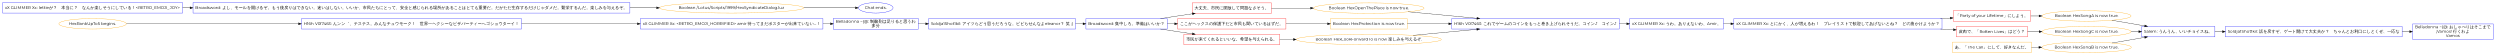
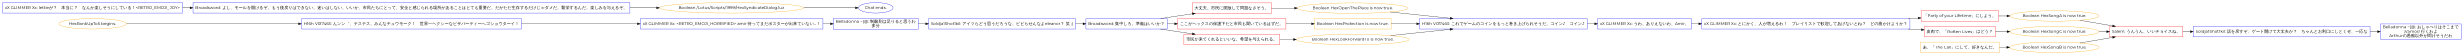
  digraph {
    fontname=Montserrat
    rankdir=LR
    node [color=blue fontname=Montserrat shape=box]
    edge [fontname=Montserrat]
    "HexRankUpTo5 begins." [color=orange shape=""]
    n2 [label="H16h V0l7463: んンン゛、テステス。みんなチュウモーク！　世界一ヘクシーなピザパーティーへゴショウターイ！"]
    n3 [label="xX GLIMMER Xx: <RETRO_EMOJI_HORRIFIED> amir 待ってまだポスターが出来ていない…！"]
    n4 [label="Belladonna ~{@: 制酸剤は足りると思うわ\n多分"]
    n5 [label="Soldja1Shot1kil: アイツらどう思うだろうな。ビビらせんなよeleanor？ 笑 ;)"]
    n6 [label="Broadsword: 集中しろ。準備はいいか？"]
    n7 [color=red label="大丈夫。市民に開放して問題なさそう。"]
    n8 [color=red label="ここがヘックスの保護下だと市民も聞いているはずだ。"]
    n9 [color=red label="市民が来てくれるといいな。希望を与えられる。"]
    n10 [color=orange label="Boolean HexOpenThePlace is now true." shape=""]
    n11 [color=orange label="Boolean HexProtection is now true."]
-   n12 [color=orange label="Boolean HexLookForwardTo is now 楽しみを与えるぞ." shape=""]
+   n12 [color=orange label="Boolean HexLookForwardTo is now true." shape=""]
    n13 [label="H16h V0l7463: これでゲームのコインをもっと巻き上げられそうだ。コイン♪　コイン♪"]
    n14 [label="xX GLIMMER Xx: うわ。ありえないわ、Amir。"]
    n15 [label="xX GLIMMER Xx: とにかく、人が増えるわ！　プレイリストで歓迎してあげないとね？　どの曲かけようか？"]
    n16 [color=red label="「Party of your Lifetime」にしよう。"]
    n17 [color=red label="皮肉で、「Rotten Lives」はどう？"]
    n18 [color=orange label="Boolean HexSongA is now true." shape=""]
    n19 [color=orange label="あ、「The Call」にして、好きなんだ。"]
    n20 [color=orange label="Boolean HexSongB is now true." shape=""]
    n21 [color=orange label="Boolean HexSongC is now true." shape=""]
-   n22 [label="Salem: うんうん、いいチョイスね。"]
+   n22 [color=red label="Salem: うんうん、いいチョイスね。"]
    n23 [label="Soldja1Shot1kil: 話を戻すぞ、ゲート開けて大丈夫か？　ちゃんとお利口にしとくぜ、一応な"]
-   n24 [label="Belladonna ~{@: おしゃべりはそこまで\n¡Vamos! 行くわよ\nVamos"]
+   n24 [label="Belladonna ~{@: おしゃべりはそこまで\n¡Vamos! 行くわよ\nArthurの愚痴以外が聞けそうだわ"]
    n25 [label="xX GLIMMER Xx: lettieが？　本当に？　なんか楽しそうにしている！<RETRO_EMOJI_JOY>"]
    n26 [label="Broadsword: よし、モールを開けるぞ。もう後戻りはできない。迷いはしない。いいか、市民たちにとって、安全と感じられる場所があることはとても重要だ。だがただ生存するだけじゃダメだ。繫栄するんだ。楽しみを与えるぞ。"]
    n27 [color=orange label="Boolean /Lotus/Scripts/1999/HexSyndicateDialog.lua" shape=""]
    "Chat ends." [shape=""]
    "HexRankUpTo5 begins." -> n2
    n2 -> n3
    n3 -> n4
    n4 -> n5
    n5 -> n6
    n6 -> n7
    n6 -> n8
    n6 -> n9
    n7 -> n10
    n8 -> n11
    n9 -> n12
    n10 -> n13
    n11 -> n13
    n12 -> n13
    n13 -> n14
    n14 -> n15
    n15 -> n16
    n15 -> n17
    n16 -> n18
    n17 -> n21
    n18 -> n22
    n19 -> n20
    n20 -> n22
    n21 -> n22
    n22 -> n23
    n23 -> n24
    n25 -> n26
    n26 -> n27
    n27 -> "Chat ends."
  }
